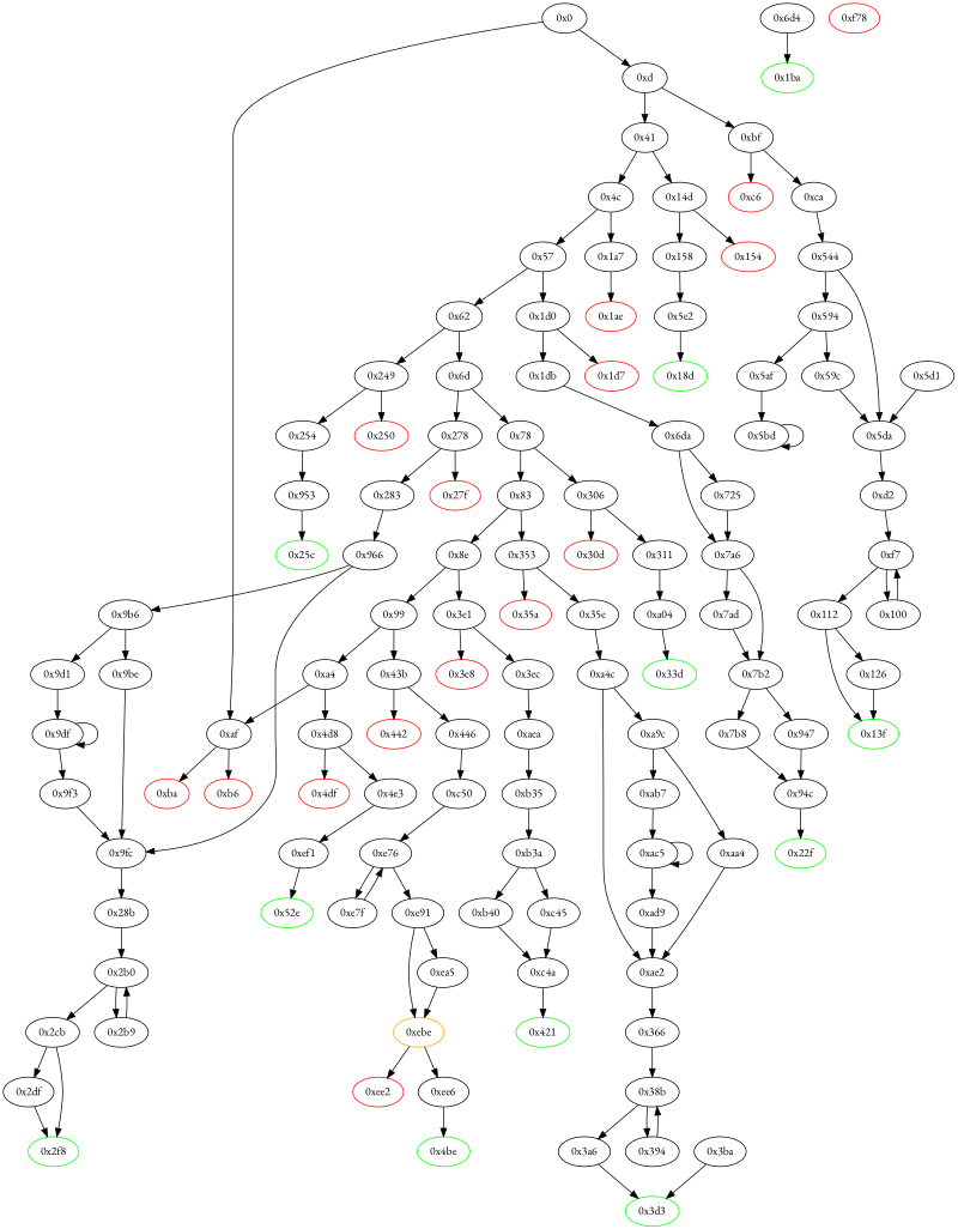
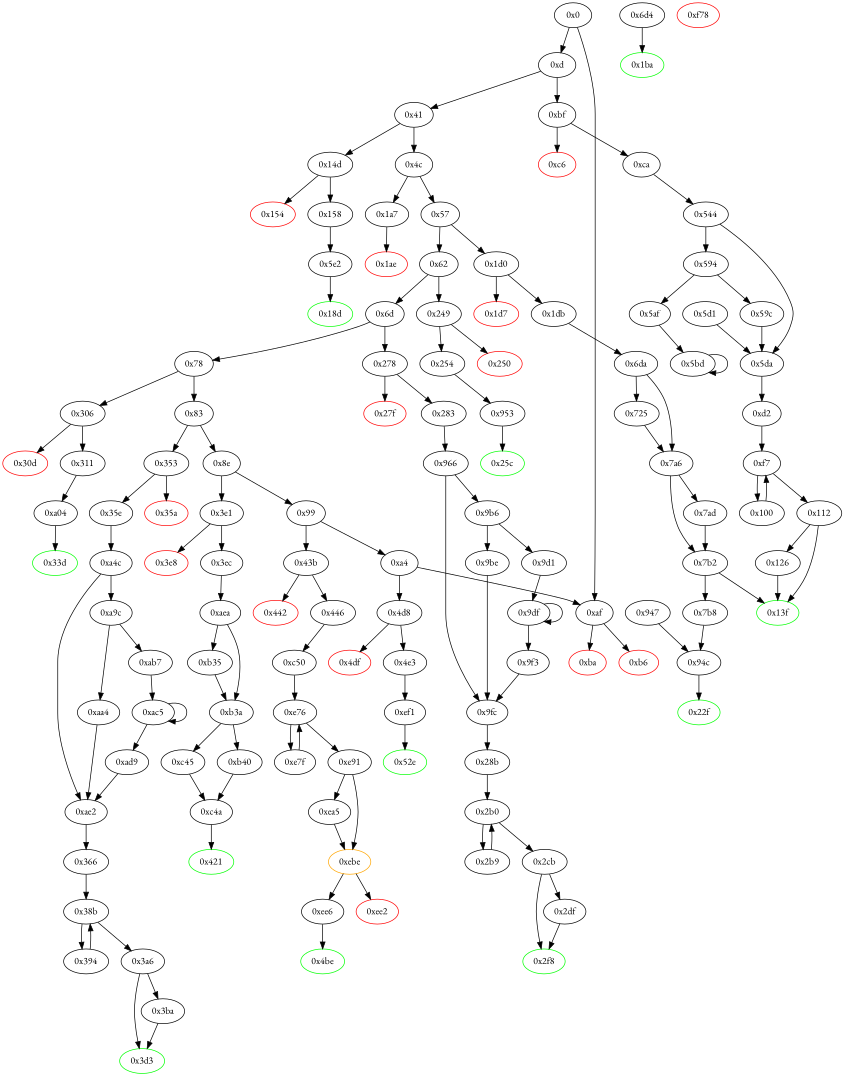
  digraph {
    fontname="EB Garamond"
    node [fillcolor=white fontname="EB Garamond" style=filled]
    edge [fontname="EB Garamond"]
    "0x1db"
    "0x6da"
    "0x725"
    "0x7a6"
    "0x5da"
    "0xd2"
    "0xf7"
    "0x43b"
    "0x446"
    "0x442" [color=red]
    "0xc50"
    "0xba" [color=red]
    "0x18d" [color=green]
    "0x22f" [color=green]
    "0x112"
    "0x126"
    "0x13f" [color=green]
    "0xac5"
    "0xad9"
    "0xae2"
    "0x3a6"
    "0x3ba"
    "0x3d3" [color=green]
    "0xca"
    "0x544"
    "0x594"
    "0xb3a"
    "0xb40"
    "0xc45"
    "0xc4a"
    "0xaa4"
    "0x366"
    "0x1ae" [color=red]
    "0x1ba" [color=green]
    "0x6d4"
    "0x254"
    "0x953"
    "0x25c" [color=green]
    "0x62"
    "0x6d"
    "0x249"
    "0x278"
    "0x78"
    "0x250" [color=red]
    "0x28b"
    "0x2b0"
    "0x2cb"
    "0x2b9"
    "0x38b"
    "0x394"
    "0x7b2"
    "0x7ad"
    "0xd"
    "0x41"
    "0xbf"
    "0x14d"
    "0x4c"
    "0xc6" [color=red]
    "0xe76"
    "0xe7f"
    "0xe91"
    "0xebe" [color=orange]
    "0xea5"
    "0x3ec"
    "0xaea"
    "0xb35"
    "0x7b8"
    "0x947"
    "0x154" [color=red]
    "0x158"
    "0x1a7"
    "0x57"
    "0xaf"
    "0xb6" [color=red]
    "0x35e"
    "0xa4c"
    "0xa9c"
    "0xee2" [color=red]
    "0x5af"
    "0x5bd"
    "0xee6"
    "0x4be" [color=green]
    "0x59c"
    "0x0"
    "0x2f8" [color=green]
    "0x2df"
    "0x94c"
    "0x27f" [color=red]
    "0x283"
    "0x966"
    "0x3e1"
    "0x3e8" [color=red]
    "0x4e3"
    "0xef1"
    "0x52e" [color=green]
    "0x83"
    "0x306"
    "0x9fc"
    "0x9f3"
    "0x4d8"
    "0x4df" [color=red]
    "0x311"
    "0xa04"
    "0x33d" [color=green]
    "0x353"
    "0x8e"
    "0x30d" [color=red]
    "0x9b6"
    "0x9be"
    "0x9d1"
    "0x100"
    "0x9df"
    "0x35a" [color=red]
    "0x1d7" [color=red]
    "0x5d1"
    "0x421" [color=green]
    "0x99"
    "0xa4"
    "0xab7"
    "0xf78" [color=red]
    "0x5e2"
    "0x1d0"
    "0x1db" -> "0x6da"
    "0x6da" -> "0x725"
    "0x6da" -> "0x7a6"
    "0x725" -> "0x7a6"
    "0x7a6" -> "0x7b2"
    "0x7a6" -> "0x7ad"
    "0x5da" -> "0xd2"
    "0xd2" -> "0xf7"
    "0xf7" -> "0x112"
    "0xf7" -> "0x100"
    "0x43b" -> "0x446"
    "0x43b" -> "0x442"
    "0x446" -> "0xc50"
    "0xc50" -> "0xe76"
    "0x112" -> "0x126"
    "0x112" -> "0x13f"
    "0x126" -> "0x13f"
    "0xac5" -> "0xac5"
    "0xac5" -> "0xad9"
    "0xad9" -> "0xae2"
    "0xae2" -> "0x366"
+   "0x3a6" -> "0x3ba"
    "0x3a6" -> "0x3d3"
    "0x3ba" -> "0x3d3"
    "0xca" -> "0x544"
    "0x544" -> "0x5da"
    "0x544" -> "0x594"
    "0x594" -> "0x5af"
    "0x594" -> "0x59c"
    "0xb3a" -> "0xb40"
    "0xb3a" -> "0xc45"
    "0xb40" -> "0xc4a"
    "0xc45" -> "0xc4a"
    "0xc4a" -> "0x421"
    "0xaa4" -> "0xae2"
    "0x366" -> "0x38b"
    "0x6d4" -> "0x1ba"
    "0x254" -> "0x953"
    "0x953" -> "0x25c"
    "0x62" -> "0x6d"
    "0x62" -> "0x249"
    "0x6d" -> "0x278"
    "0x6d" -> "0x78"
    "0x249" -> "0x254"
    "0x249" -> "0x250"
    "0x278" -> "0x27f"
    "0x278" -> "0x283"
    "0x78" -> "0x83"
    "0x78" -> "0x306"
    "0x28b" -> "0x2b0"
    "0x2b0" -> "0x2cb"
    "0x2b0" -> "0x2b9"
    "0x2cb" -> "0x2f8"
    "0x2cb" -> "0x2df"
    "0x2b9" -> "0x2b0"
    "0x38b" -> "0x3a6"
    "0x38b" -> "0x394"
    "0x394" -> "0x38b"
    "0x7b2" -> "0x7b8"
-   "0x7b2" -> "0x947"
+   "0x7b2" -> "0x13f"
    "0x7ad" -> "0x7b2"
    "0xd" -> "0x41"
    "0xd" -> "0xbf"
    "0x41" -> "0x14d"
    "0x41" -> "0x4c"
    "0xbf" -> "0xca"
    "0xbf" -> "0xc6"
    "0x14d" -> "0x154"
    "0x14d" -> "0x158"
    "0x4c" -> "0x1a7"
    "0x4c" -> "0x57"
    "0xe76" -> "0xe7f"
    "0xe76" -> "0xe91"
    "0xe7f" -> "0xe76"
    "0xe91" -> "0xebe"
    "0xe91" -> "0xea5"
    "0xebe" -> "0xee2"
    "0xebe" -> "0xee6"
    "0xea5" -> "0xebe"
    "0x3ec" -> "0xaea"
+   "0xaea" -> "0xb3a"
    "0xaea" -> "0xb35"
    "0xb35" -> "0xb3a"
    "0x7b8" -> "0x94c"
    "0x947" -> "0x94c"
    "0x158" -> "0x5e2"
    "0x1a7" -> "0x1ae"
    "0x57" -> "0x62"
    "0x57" -> "0x1d0"
    "0xaf" -> "0xba"
    "0xaf" -> "0xb6"
    "0x35e" -> "0xa4c"
    "0xa4c" -> "0xae2"
    "0xa4c" -> "0xa9c"
    "0xa9c" -> "0xaa4"
    "0xa9c" -> "0xab7"
    "0x5af" -> "0x5bd"
    "0x5bd" -> "0x5bd"
    "0xee6" -> "0x4be"
    "0x59c" -> "0x5da"
    "0x0" -> "0xd"
    "0x0" -> "0xaf"
    "0x2df" -> "0x2f8"
    "0x94c" -> "0x22f"
    "0x283" -> "0x966"
    "0x966" -> "0x9fc"
    "0x966" -> "0x9b6"
    "0x3e1" -> "0x3ec"
    "0x3e1" -> "0x3e8"
    "0x4e3" -> "0xef1"
    "0xef1" -> "0x52e"
    "0x83" -> "0x353"
    "0x83" -> "0x8e"
    "0x306" -> "0x311"
    "0x306" -> "0x30d"
    "0x9fc" -> "0x28b"
    "0x9f3" -> "0x9fc"
    "0x4d8" -> "0x4e3"
    "0x4d8" -> "0x4df"
    "0x311" -> "0xa04"
    "0xa04" -> "0x33d"
    "0x353" -> "0x35e"
    "0x353" -> "0x35a"
    "0x8e" -> "0x3e1"
    "0x8e" -> "0x99"
    "0x9b6" -> "0x9be"
    "0x9b6" -> "0x9d1"
    "0x9be" -> "0x9fc"
    "0x9d1" -> "0x9df"
    "0x100" -> "0xf7"
    "0x9df" -> "0x9f3"
    "0x9df" -> "0x9df"
    "0x5d1" -> "0x5da"
    "0x99" -> "0x43b"
    "0x99" -> "0xa4"
    "0xa4" -> "0xaf"
    "0xa4" -> "0x4d8"
    "0xab7" -> "0xac5"
    "0x5e2" -> "0x18d"
    "0x1d0" -> "0x1db"
    "0x1d0" -> "0x1d7"
  }
